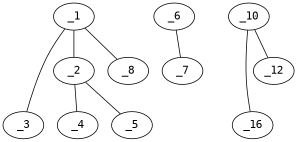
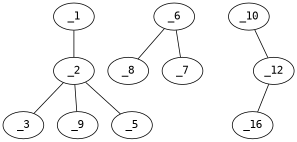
  graph {
    fontname="DejaVu Sans Mono"
    node [charge=0 chem=1 fontname="DejaVu Sans Mono" symbol="C  " x=4.5981 y=-0.25]
    edge [fontname="DejaVu Sans Mono" valence=1]
    _1 [x=2 y=-0.75]
    _2 [x=2.866]
    _3 [x=3.366 y=-1.116]
-   _4 [x=2.366 y=0.616]
+   _4 [x=2.366 y=0.616 label=_9]
    _5 [chem=2 symbol="O  " x=3.7321 y=0.25]
    _7 [chem=2 symbol="O  " y=-1.25]
    _6
    _8 [chem=4 symbol="N  " x=5.4641 y=0.25]
    _10 [x=7.1962 y=0.25]
    n10 [chem=2 label=_16 symbol="O  " x=8.0622]
    _12 [x=7.1962 y=1.25]
    _1 -- _2
-   _1 -- _3
+   _2 -- _3
    _2 -- _4
    _2 -- _5
    _6 -- _7 [valence=2]
-   _1 -- _8
-   _10 -- n10 [valence=2]
+   _6 -- _8
+   _12 -- n10 [valence=2]
    _10 -- _12
  }
